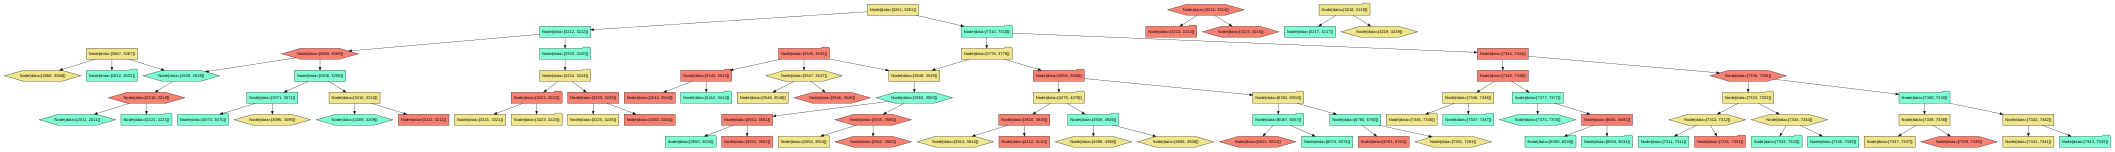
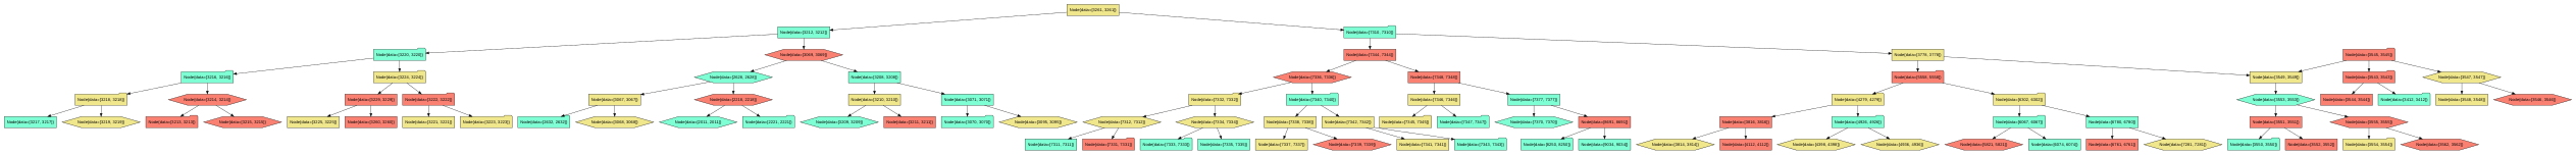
  digraph {
    fontname="Liberation Sans"
    node [fillcolor=khaki fontname="Liberation Sans" shape=box style=filled]
    edge [fontname="Liberation Sans"]
    n1 [label="Node{data=[3261, 3261]}"]
    n2 [fillcolor=aquamarine label="Node{data=[3212, 3212]}"]
    n3 [fillcolor=aquamarine label="Node{data=[7310, 7310]}" shape=folder]
    n4 [fillcolor=salmon label="Node{data=[3069, 3069]}" shape=hexagon]
    n5 [fillcolor=aquamarine label="Node{data=[3220, 3220]}" shape=folder]
-   n6 [label="Node{data=[3778, 3778]}" shape=folder]
+   n6 [label="Node{data=[3778, 3778]}"]
    n7 [fillcolor=salmon label="Node{data=[7344, 7344]}"]
    n8 [fillcolor=aquamarine label="Node{data=[2628, 2628]}" shape=hexagon]
    n9 [fillcolor=aquamarine label="Node{data=[3208, 3208]}"]
+   n10 [fillcolor=aquamarine label="Node{data=[3216, 3216]}" shape=folder]
    n11 [label="Node{data=[3224, 3224]}" shape=folder]
    n12 [fillcolor=salmon label="Node{data=[2218, 2218]}" shape=hexagon]
    n13 [label="Node{data=[3067, 3067]}"]
    n14 [fillcolor=aquamarine label="Node{data=[3071, 3071]}"]
    n15 [label="Node{data=[3210, 3210]}"]
    n16 [fillcolor=aquamarine label="Node{data=[2011, 2011]}" shape=hexagon]
    n17 [fillcolor=aquamarine label="Node{data=[2221, 2221]}" shape=folder]
    n18 [fillcolor=aquamarine label="Node{data=[2632, 2632]}" shape=folder]
    n19 [label="Node{data=[3068, 3068]}" shape=hexagon]
    n20 [fillcolor=aquamarine label="Node{data=[3070, 3070]}" shape=folder]
    n21 [label="Node{data=[3095, 3095]}" shape=hexagon]
    n22 [fillcolor=aquamarine label="Node{data=[3209, 3209]}" shape=hexagon]
    n23 [fillcolor=salmon label="Node{data=[3211, 3211]}"]
    n24 [fillcolor=salmon label="Node{data=[3214, 3214]}" shape=hexagon]
    n25 [label="Node{data=[3218, 3218]}" shape=folder]
    n26 [fillcolor=salmon label="Node{data=[3222, 3222]}" shape=folder]
    n27 [fillcolor=salmon label="Node{data=[3229, 3229]}"]
    n28 [fillcolor=salmon label="Node{data=[3213, 3213]}" shape=folder]
    n29 [fillcolor=salmon label="Node{data=[3215, 3215]}" shape=hexagon]
    n30 [fillcolor=aquamarine label="Node{data=[3217, 3217]}"]
    n31 [label="Node{data=[3219, 3219]}" shape=hexagon]
    n32 [label="Node{data=[3221, 3221]}"]
    n33 [label="Node{data=[3223, 3223]}" shape=folder]
    n34 [label="Node{data=[3225, 3225]}"]
    n35 [fillcolor=salmon label="Node{data=[3260, 3260]}"]
    n36 [label="Node{data=[3549, 3549]}"]
    n37 [fillcolor=salmon label="Node{data=[5558, 5558]}" shape=folder]
    n38 [fillcolor=salmon label="Node{data=[7336, 7336]}" shape=hexagon]
    n39 [fillcolor=salmon label="Node{data=[7348, 7348]}"]
    n40 [fillcolor=aquamarine label="Node{data=[3553, 3553]}" shape=hexagon]
    n41 [label="Node{data=[4279, 4279]}" shape=folder]
    n42 [label="Node{data=[6302, 6302]}" shape=folder]
    n43 [fillcolor=salmon label="Node{data=[3545, 3545]}" shape=folder]
    n44 [fillcolor=salmon label="Node{data=[3543, 3543]}" shape=folder]
    n45 [label="Node{data=[3547, 3547]}" shape=hexagon]
    n46 [fillcolor=salmon label="Node{data=[3551, 3551]}"]
    n47 [fillcolor=salmon label="Node{data=[3555, 3555]}" shape=hexagon]
    n48 [fillcolor=aquamarine label="Node{data=[3412, 3412]}" shape=folder]
    n49 [fillcolor=salmon label="Node{data=[3544, 3544]}"]
    n50 [fillcolor=salmon label="Node{data=[3546, 3546]}" shape=hexagon]
    n51 [label="Node{data=[3548, 3548]}"]
    n52 [fillcolor=aquamarine label="Node{data=[3550, 3550]}" shape=folder]
    n53 [fillcolor=salmon label="Node{data=[3552, 3552]}"]
    n54 [label="Node{data=[3554, 3554]}" shape=folder]
    n55 [fillcolor=salmon label="Node{data=[3562, 3562]}" shape=hexagon]
    n56 [fillcolor=salmon label="Node{data=[3816, 3816]}"]
    n57 [fillcolor=aquamarine label="Node{data=[4926, 4926]}" shape=folder]
    n58 [fillcolor=aquamarine label="Node{data=[6067, 6067]}" shape=folder]
    n59 [fillcolor=aquamarine label="Node{data=[6780, 6780]}"]
    n60 [label="Node{data=[3814, 3814]}" shape=hexagon]
    n61 [fillcolor=salmon label="Node{data=[4112, 4112]}"]
    n62 [label="Node{data=[4398, 4398]}" shape=hexagon]
    n63 [label="Node{data=[4936, 4936]}" shape=hexagon]
    n64 [fillcolor=salmon label="Node{data=[5821, 5821]}" shape=hexagon]
    n65 [fillcolor=aquamarine label="Node{data=[6074, 6074]}"]
    n66 [fillcolor=salmon label="Node{data=[6761, 6761]}"]
    n67 [label="Node{data=[7281, 7281]}" shape=hexagon]
    n68 [label="Node{data=[7332, 7332]}" shape=folder]
    n69 [fillcolor=aquamarine label="Node{data=[7340, 7340]}" shape=folder]
    n70 [label="Node{data=[7346, 7346]}"]
    n71 [fillcolor=aquamarine label="Node{data=[7377, 7377]}"]
    n72 [label="Node{data=[7312, 7312]}" shape=hexagon]
    n73 [label="Node{data=[7334, 7334]}" shape=hexagon]
    n74 [label="Node{data=[7338, 7338]}"]
    n75 [label="Node{data=[7342, 7342]}"]
    n76 [fillcolor=aquamarine label="Node{data=[7311, 7311]}"]
    n77 [fillcolor=salmon label="Node{data=[7331, 7331]}" shape=folder]
    n78 [fillcolor=aquamarine label="Node{data=[7333, 7333]}" shape=folder]
    n79 [fillcolor=aquamarine label="Node{data=[7335, 7335]}"]
    n80 [label="Node{data=[7337, 7337]}"]
    n81 [fillcolor=salmon label="Node{data=[7339, 7339]}" shape=hexagon]
    n82 [label="Node{data=[7341, 7341]}"]
    n83 [fillcolor=aquamarine label="Node{data=[7343, 7343]}" shape=folder]
    n84 [label="Node{data=[7345, 7345]}" shape=folder]
    n85 [fillcolor=aquamarine label="Node{data=[7347, 7347]}" shape=folder]
    n86 [fillcolor=aquamarine label="Node{data=[7370, 7370]}" shape=hexagon]
    n87 [fillcolor=salmon label="Node{data=[8691, 8691]}"]
    n88 [fillcolor=aquamarine label="Node{data=[8250, 8250]}" shape=folder]
-   n89 [fillcolor=aquamarine label="Node{data=[9034, 9034]}" shape=folder]
+   n89 [fillcolor=aquamarine label="Node{data=[9034, 9034]}"]
    n1 -> n2
    n1 -> n3
    n2 -> n4
    n2 -> n5
    n3 -> n6
    n3 -> n7
    n4 -> n8
    n4 -> n9
+   n5 -> n10
    n5 -> n11
    n6 -> n36
    n6 -> n37
    n7 -> n38
    n7 -> n39
    n8 -> n12
-   n13 -> n8
+   n8 -> n13
    n9 -> n14
    n9 -> n15
+   n10 -> n24
+   n10 -> n25
    n11 -> n26
    n11 -> n27
    n12 -> n16
    n12 -> n17
    n13 -> n18
    n13 -> n19
    n14 -> n20
    n14 -> n21
    n15 -> n22
    n15 -> n23
    n24 -> n28
    n24 -> n29
    n25 -> n30
    n25 -> n31
    n26 -> n32
    n26 -> n33
    n27 -> n34
    n27 -> n35
    n36 -> n40
    n37 -> n41
    n37 -> n42
    n38 -> n68
    n38 -> n69
    n39 -> n70
    n39 -> n71
    n40 -> n46
    n40 -> n47
    n41 -> n56
    n41 -> n57
    n42 -> n58
    n42 -> n59
    n43 -> n36
    n43 -> n44
    n43 -> n45
    n44 -> n48
    n44 -> n49
    n45 -> n50
    n45 -> n51
    n46 -> n52
    n46 -> n53
    n47 -> n54
    n47 -> n55
    n56 -> n60
    n56 -> n61
    n57 -> n62
    n57 -> n63
    n58 -> n64
    n58 -> n65
    n59 -> n66
    n59 -> n67
    n68 -> n72
    n68 -> n73
    n69 -> n74
    n69 -> n75
    n70 -> n84
    n70 -> n85
    n71 -> n86
    n71 -> n87
    n72 -> n76
    n72 -> n77
    n73 -> n78
    n73 -> n79
    n74 -> n80
    n74 -> n81
    n75 -> n82
    n75 -> n83
    n87 -> n88
    n87 -> n89
  }
